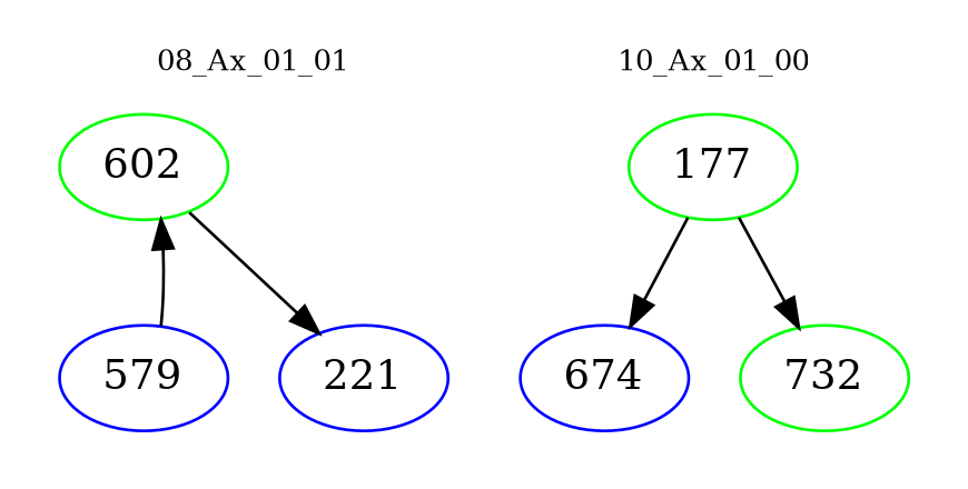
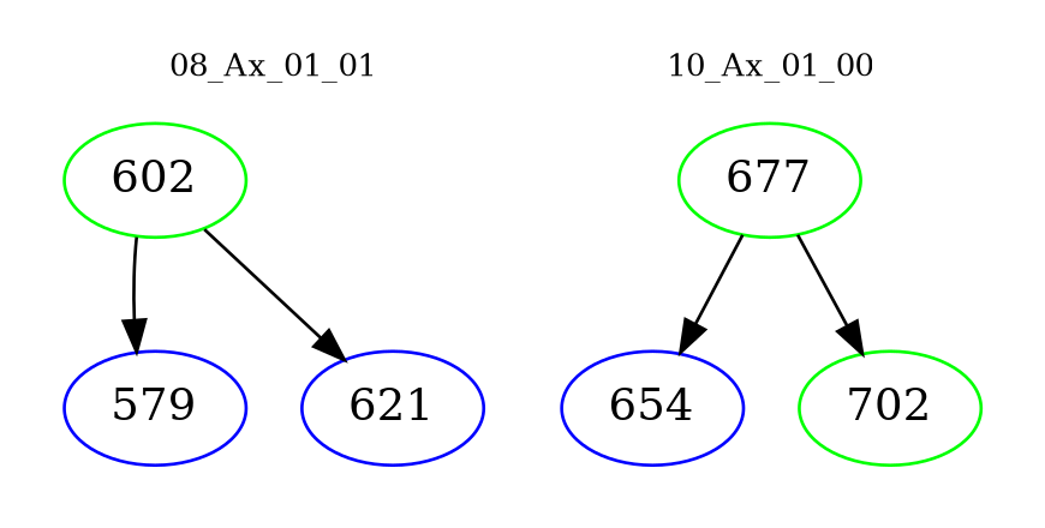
  digraph {
    node [color=green]
    edge [color=black]
    n1 [label=602]
    n2 [color=blue label=579]
-   n3 [color=blue label=221]
-   n4 [label=177]
-   n5 [color=blue label=674]
-   n6 [label=732]
+   n3 [color=blue label=621]
+   n4 [label=677]
+   n5 [color=blue label=654]
+   n6 [label=702]
    subgraph cluster_1 {
      color=white
      fontsize=10
      label="08_Ax_01_01"
      n1
      n2
      n3
    }
    subgraph cluster_2 {
      color=white
      fontsize=10
      label="10_Ax_01_00"
      n4
      n5
      n6
    }
-   n2 -> n1
+   n1 -> n2
    n1 -> n3
    n4 -> n5
    n4 -> n6
  }
